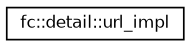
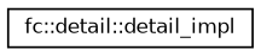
  digraph {
    rankdir=LR
-   n1 [color=black fillcolor=white fontname=Helvetica fontsize=10 height=0.2 label="fc::detail::url_impl" shape=record style=filled width=0.4]
+   n1 [color=black fillcolor=white fontname=Helvetica fontsize=10 height=0.2 label="fc::detail::detail_impl" shape=record style=filled width=0.4]
  }
